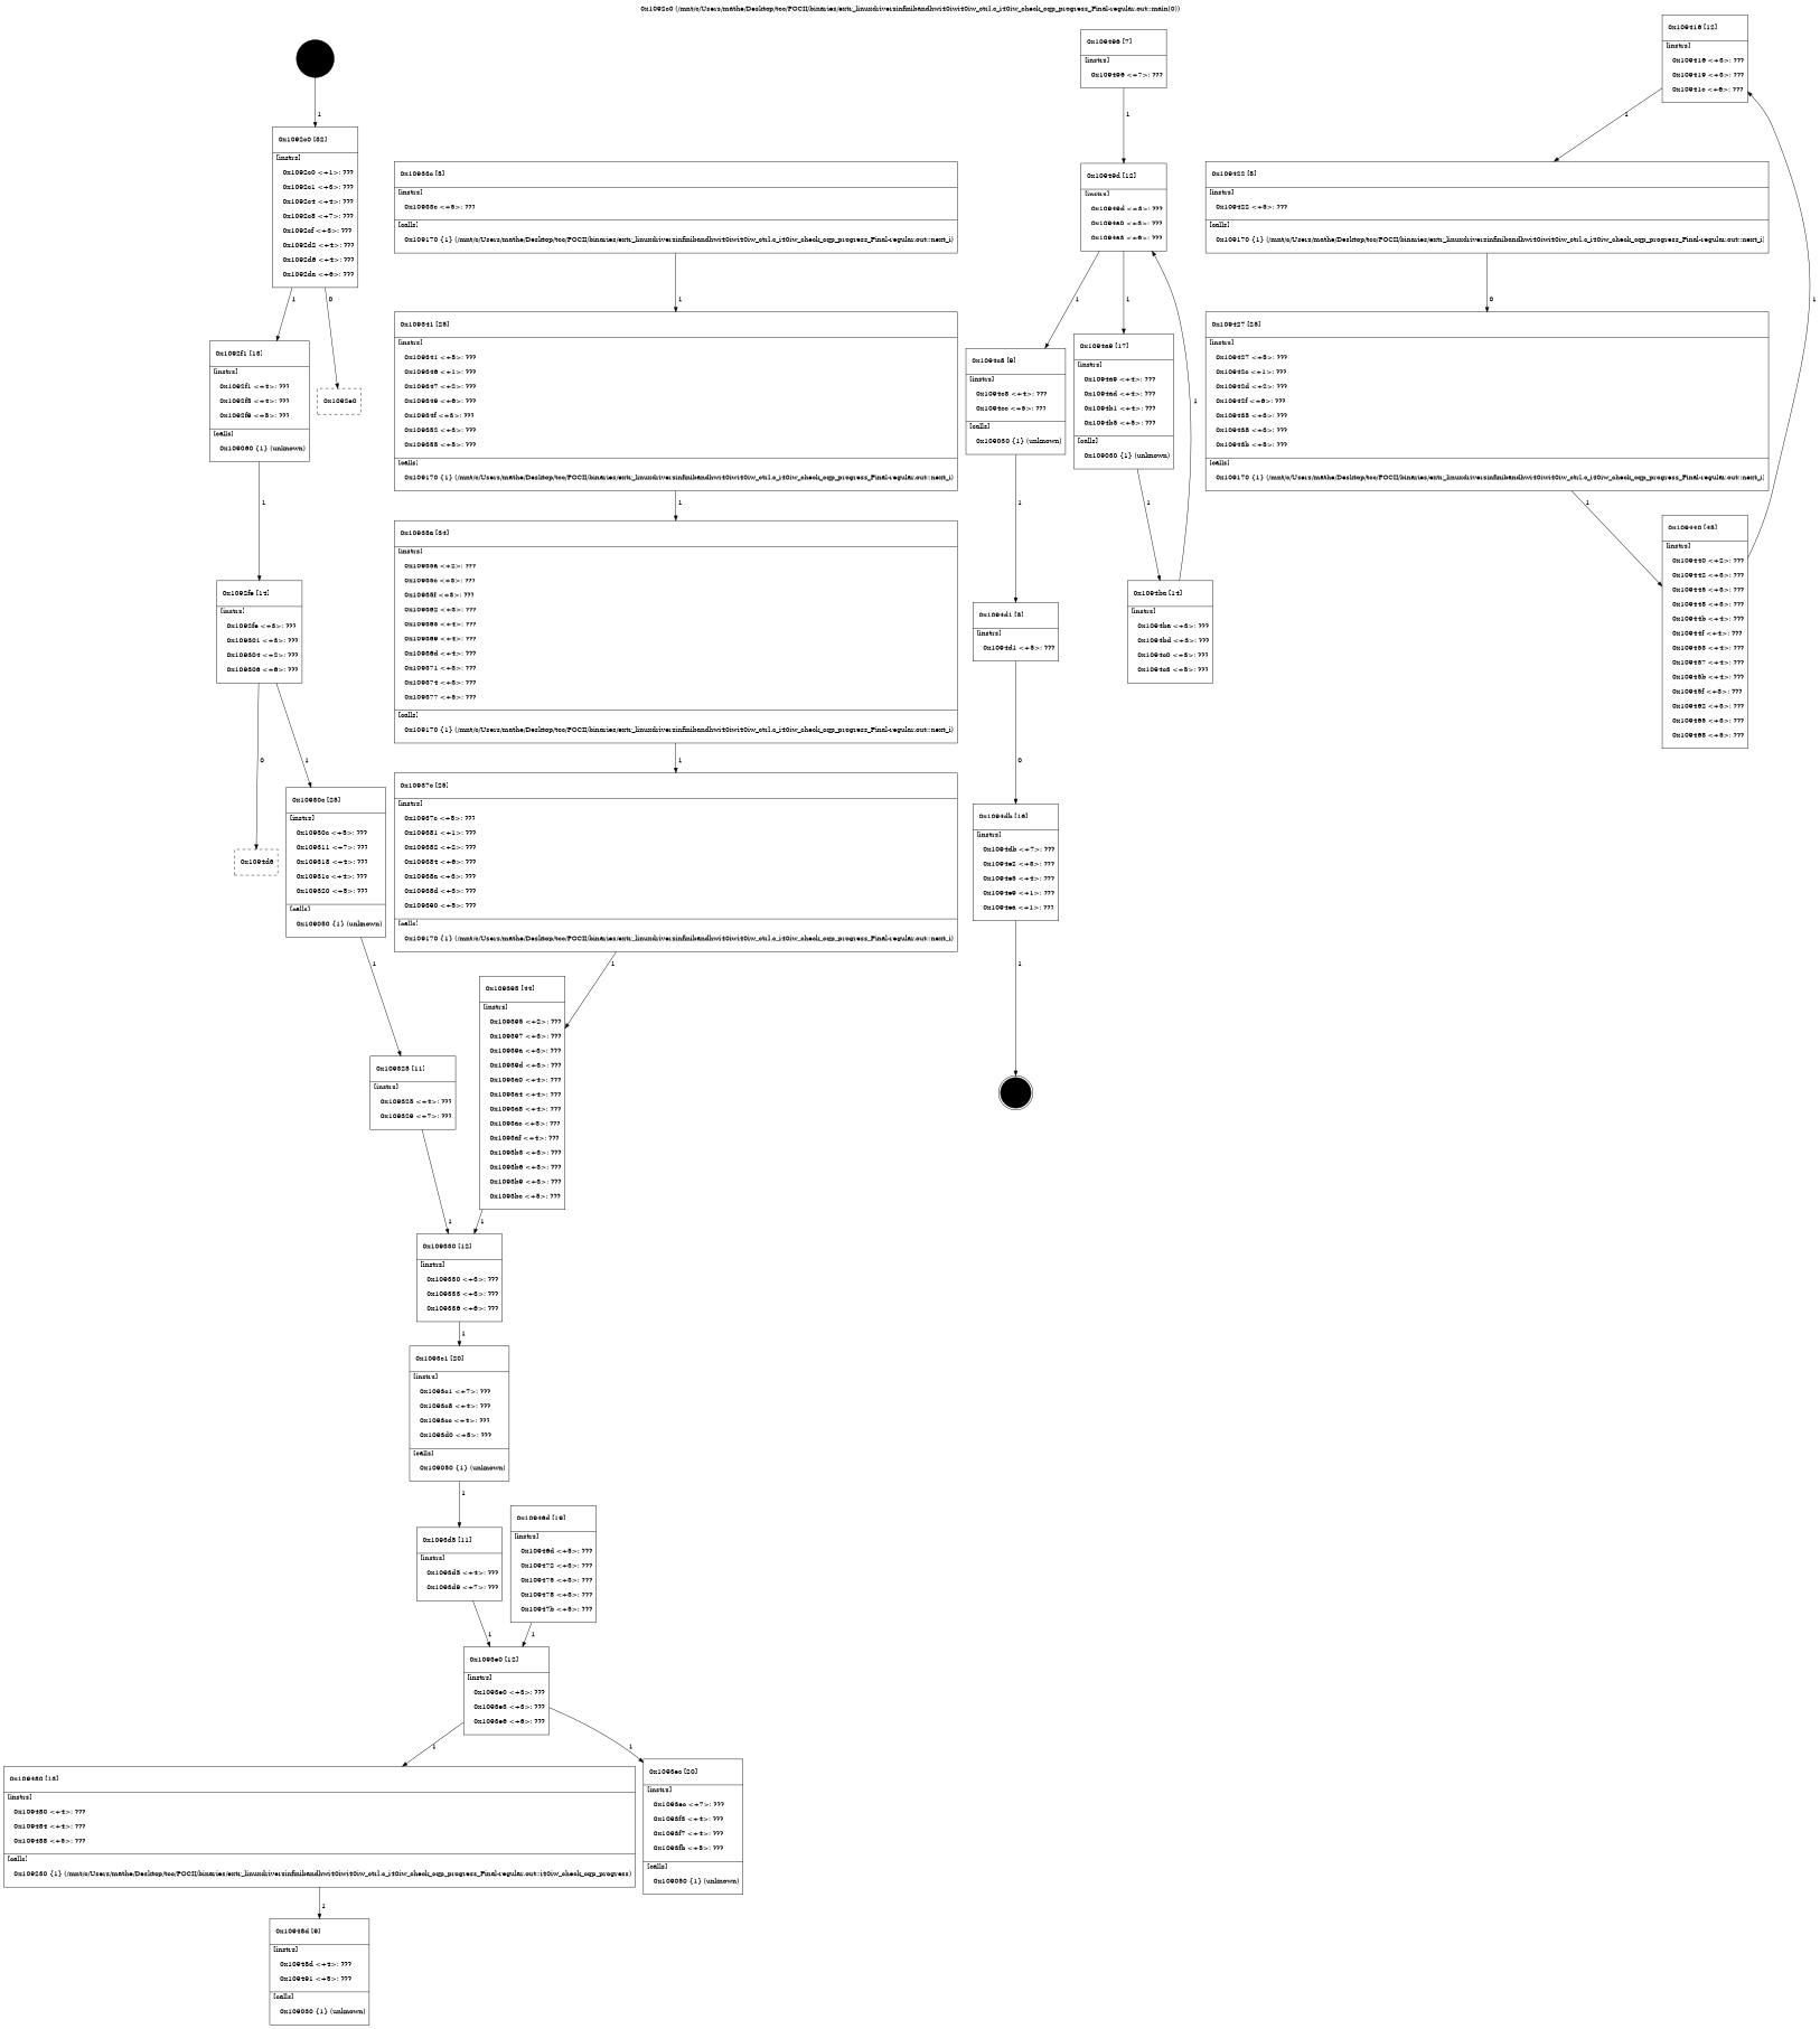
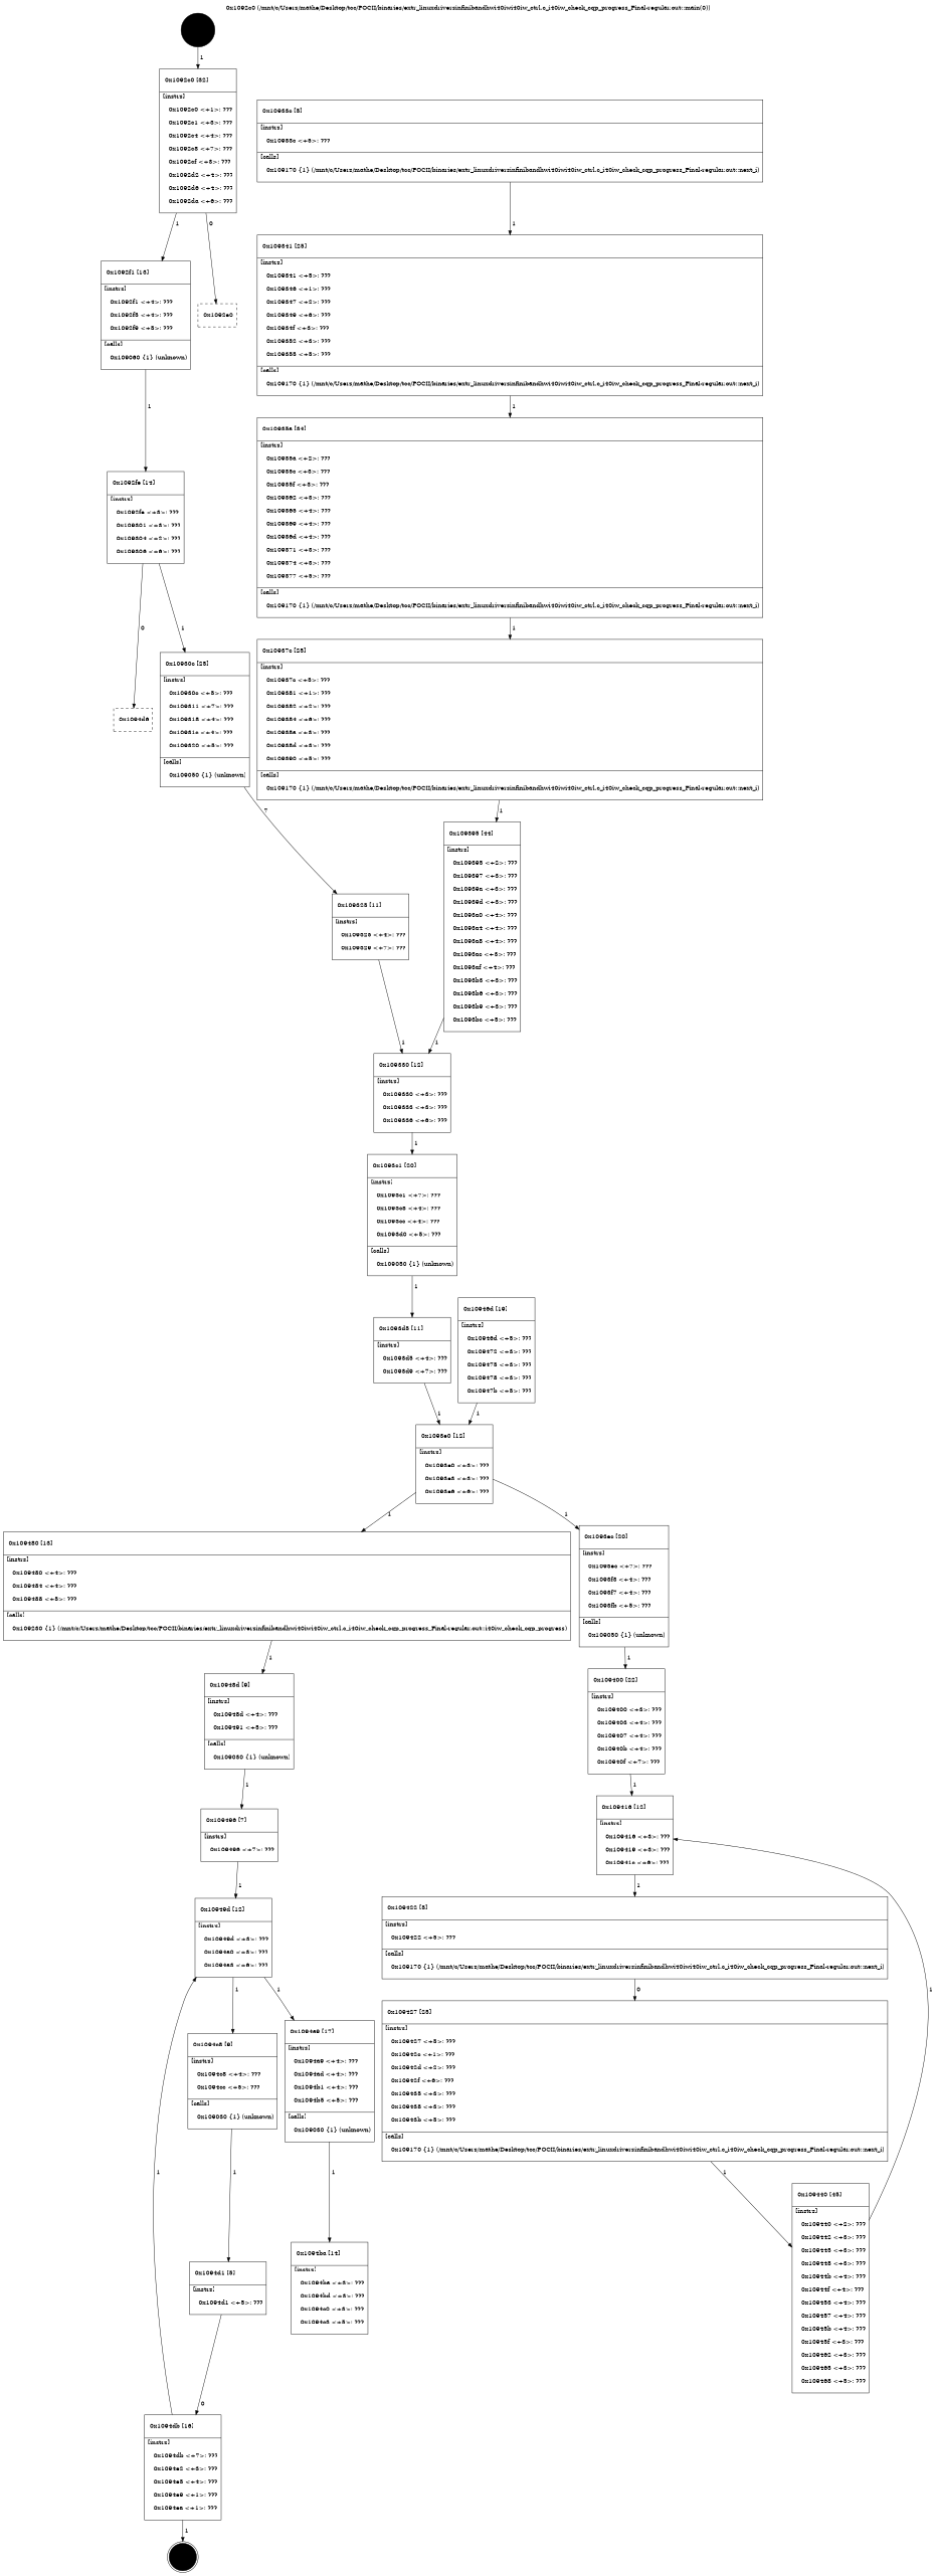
  digraph {
    label="0x1092c0 (/mnt/c/Users/mathe/Desktop/tcc/POCII/binaries/extr_linuxdriversinfinibandhwi40iwi40iw_ctrl.c_i40iw_check_cqp_progress_Final-regular.out::main(0))"
    labelloc=t
    node [shape=record]
    Entry [fillcolor=black height=0.3 shape=circle style=filled width=0.3]
    n2 [label="{\n     0x1092c0 [32]\l\n     | [instrs]\l\n     &nbsp;&nbsp;0x1092c0 \<+1\>: ???\l\n     &nbsp;&nbsp;0x1092c1 \<+3\>: ???\l\n     &nbsp;&nbsp;0x1092c4 \<+4\>: ???\l\n     &nbsp;&nbsp;0x1092c8 \<+7\>: ???\l\n     &nbsp;&nbsp;0x1092cf \<+3\>: ???\l\n     &nbsp;&nbsp;0x1092d2 \<+4\>: ???\l\n     &nbsp;&nbsp;0x1092d6 \<+4\>: ???\l\n     &nbsp;&nbsp;0x1092da \<+6\>: ???\l\n  }"]
    n3 [label="{\n     0x1092f1 [13]\l\n     | [instrs]\l\n     &nbsp;&nbsp;0x1092f1 \<+4\>: ???\l\n     &nbsp;&nbsp;0x1092f5 \<+4\>: ???\l\n     &nbsp;&nbsp;0x1092f9 \<+5\>: ???\l\n     | [calls]\l\n     &nbsp;&nbsp;0x109060 \{1\} (unknown)\l\n  }"]
    n4 [label="{\n     0x1092e0\l\n  }" style=dashed]
    n5 [label="{\n     0x1092fe [14]\l\n     | [instrs]\l\n     &nbsp;&nbsp;0x1092fe \<+3\>: ???\l\n     &nbsp;&nbsp;0x109301 \<+3\>: ???\l\n     &nbsp;&nbsp;0x109304 \<+2\>: ???\l\n     &nbsp;&nbsp;0x109306 \<+6\>: ???\l\n  }"]
    n6 [label="{\n     0x1094d6\l\n  }" style=dashed]
    n7 [label="{\n     0x10930c [25]\l\n     | [instrs]\l\n     &nbsp;&nbsp;0x10930c \<+5\>: ???\l\n     &nbsp;&nbsp;0x109311 \<+7\>: ???\l\n     &nbsp;&nbsp;0x109318 \<+4\>: ???\l\n     &nbsp;&nbsp;0x10931c \<+4\>: ???\l\n     &nbsp;&nbsp;0x109320 \<+5\>: ???\l\n     | [calls]\l\n     &nbsp;&nbsp;0x109050 \{1\} (unknown)\l\n  }"]
    n8 [label="{\n     0x109325 [11]\l\n     | [instrs]\l\n     &nbsp;&nbsp;0x109325 \<+4\>: ???\l\n     &nbsp;&nbsp;0x109329 \<+7\>: ???\l\n  }"]
    n9 [label="{\n     0x109330 [12]\l\n     | [instrs]\l\n     &nbsp;&nbsp;0x109330 \<+3\>: ???\l\n     &nbsp;&nbsp;0x109333 \<+3\>: ???\l\n     &nbsp;&nbsp;0x109336 \<+6\>: ???\l\n  }"]
    Exit [fillcolor=black height=0.3 peripheries=2 shape=circle style=filled width=0.3]
    n11 [label="{\n     0x1093c1 [20]\l\n     | [instrs]\l\n     &nbsp;&nbsp;0x1093c1 \<+7\>: ???\l\n     &nbsp;&nbsp;0x1093c8 \<+4\>: ???\l\n     &nbsp;&nbsp;0x1093cc \<+4\>: ???\l\n     &nbsp;&nbsp;0x1093d0 \<+5\>: ???\l\n     | [calls]\l\n     &nbsp;&nbsp;0x109050 \{1\} (unknown)\l\n  }"]
    n12 [label="{\n     0x1093d5 [11]\l\n     | [instrs]\l\n     &nbsp;&nbsp;0x1093d5 \<+4\>: ???\l\n     &nbsp;&nbsp;0x1093d9 \<+7\>: ???\l\n  }"]
    n13 [label="{\n     0x10933c [5]\l\n     | [instrs]\l\n     &nbsp;&nbsp;0x10933c \<+5\>: ???\l\n     | [calls]\l\n     &nbsp;&nbsp;0x109170 \{1\} (/mnt/c/Users/mathe/Desktop/tcc/POCII/binaries/extr_linuxdriversinfinibandhwi40iwi40iw_ctrl.c_i40iw_check_cqp_progress_Final-regular.out::next_i)\l\n  }"]
    n14 [label="{\n     0x109341 [25]\l\n     | [instrs]\l\n     &nbsp;&nbsp;0x109341 \<+5\>: ???\l\n     &nbsp;&nbsp;0x109346 \<+1\>: ???\l\n     &nbsp;&nbsp;0x109347 \<+2\>: ???\l\n     &nbsp;&nbsp;0x109349 \<+6\>: ???\l\n     &nbsp;&nbsp;0x10934f \<+3\>: ???\l\n     &nbsp;&nbsp;0x109352 \<+3\>: ???\l\n     &nbsp;&nbsp;0x109355 \<+5\>: ???\l\n     | [calls]\l\n     &nbsp;&nbsp;0x109170 \{1\} (/mnt/c/Users/mathe/Desktop/tcc/POCII/binaries/extr_linuxdriversinfinibandhwi40iwi40iw_ctrl.c_i40iw_check_cqp_progress_Final-regular.out::next_i)\l\n  }"]
    n15 [label="{\n     0x1093e0 [12]\l\n     | [instrs]\l\n     &nbsp;&nbsp;0x1093e0 \<+3\>: ???\l\n     &nbsp;&nbsp;0x1093e3 \<+3\>: ???\l\n     &nbsp;&nbsp;0x1093e6 \<+6\>: ???\l\n  }"]
    n16 [label="{\n     0x10935a [34]\l\n     | [instrs]\l\n     &nbsp;&nbsp;0x10935a \<+2\>: ???\l\n     &nbsp;&nbsp;0x10935c \<+3\>: ???\l\n     &nbsp;&nbsp;0x10935f \<+3\>: ???\l\n     &nbsp;&nbsp;0x109362 \<+3\>: ???\l\n     &nbsp;&nbsp;0x109365 \<+4\>: ???\l\n     &nbsp;&nbsp;0x109369 \<+4\>: ???\l\n     &nbsp;&nbsp;0x10936d \<+4\>: ???\l\n     &nbsp;&nbsp;0x109371 \<+3\>: ???\l\n     &nbsp;&nbsp;0x109374 \<+3\>: ???\l\n     &nbsp;&nbsp;0x109377 \<+5\>: ???\l\n     | [calls]\l\n     &nbsp;&nbsp;0x109170 \{1\} (/mnt/c/Users/mathe/Desktop/tcc/POCII/binaries/extr_linuxdriversinfinibandhwi40iwi40iw_ctrl.c_i40iw_check_cqp_progress_Final-regular.out::next_i)\l\n  }"]
    n17 [label="{\n     0x10937c [25]\l\n     | [instrs]\l\n     &nbsp;&nbsp;0x10937c \<+5\>: ???\l\n     &nbsp;&nbsp;0x109381 \<+1\>: ???\l\n     &nbsp;&nbsp;0x109382 \<+2\>: ???\l\n     &nbsp;&nbsp;0x109384 \<+6\>: ???\l\n     &nbsp;&nbsp;0x10938a \<+3\>: ???\l\n     &nbsp;&nbsp;0x10938d \<+3\>: ???\l\n     &nbsp;&nbsp;0x109390 \<+5\>: ???\l\n     | [calls]\l\n     &nbsp;&nbsp;0x109170 \{1\} (/mnt/c/Users/mathe/Desktop/tcc/POCII/binaries/extr_linuxdriversinfinibandhwi40iwi40iw_ctrl.c_i40iw_check_cqp_progress_Final-regular.out::next_i)\l\n  }"]
    n18 [label="{\n     0x109395 [44]\l\n     | [instrs]\l\n     &nbsp;&nbsp;0x109395 \<+2\>: ???\l\n     &nbsp;&nbsp;0x109397 \<+3\>: ???\l\n     &nbsp;&nbsp;0x10939a \<+3\>: ???\l\n     &nbsp;&nbsp;0x10939d \<+3\>: ???\l\n     &nbsp;&nbsp;0x1093a0 \<+4\>: ???\l\n     &nbsp;&nbsp;0x1093a4 \<+4\>: ???\l\n     &nbsp;&nbsp;0x1093a8 \<+4\>: ???\l\n     &nbsp;&nbsp;0x1093ac \<+3\>: ???\l\n     &nbsp;&nbsp;0x1093af \<+4\>: ???\l\n     &nbsp;&nbsp;0x1093b3 \<+3\>: ???\l\n     &nbsp;&nbsp;0x1093b6 \<+3\>: ???\l\n     &nbsp;&nbsp;0x1093b9 \<+3\>: ???\l\n     &nbsp;&nbsp;0x1093bc \<+5\>: ???\l\n  }"]
    n19 [label="{\n     0x109480 [13]\l\n     | [instrs]\l\n     &nbsp;&nbsp;0x109480 \<+4\>: ???\l\n     &nbsp;&nbsp;0x109484 \<+4\>: ???\l\n     &nbsp;&nbsp;0x109488 \<+5\>: ???\l\n     | [calls]\l\n     &nbsp;&nbsp;0x109230 \{1\} (/mnt/c/Users/mathe/Desktop/tcc/POCII/binaries/extr_linuxdriversinfinibandhwi40iwi40iw_ctrl.c_i40iw_check_cqp_progress_Final-regular.out::i40iw_check_cqp_progress)\l\n  }"]
    n20 [label="{\n     0x1093ec [20]\l\n     | [instrs]\l\n     &nbsp;&nbsp;0x1093ec \<+7\>: ???\l\n     &nbsp;&nbsp;0x1093f3 \<+4\>: ???\l\n     &nbsp;&nbsp;0x1093f7 \<+4\>: ???\l\n     &nbsp;&nbsp;0x1093fb \<+5\>: ???\l\n     | [calls]\l\n     &nbsp;&nbsp;0x109050 \{1\} (unknown)\l\n  }"]
    n21 [label="{\n     0x10948d [9]\l\n     | [instrs]\l\n     &nbsp;&nbsp;0x10948d \<+4\>: ???\l\n     &nbsp;&nbsp;0x109491 \<+5\>: ???\l\n     | [calls]\l\n     &nbsp;&nbsp;0x109030 \{1\} (unknown)\l\n  }"]
+   n22 [label="{\n     0x109400 [22]\l\n     | [instrs]\l\n     &nbsp;&nbsp;0x109400 \<+3\>: ???\l\n     &nbsp;&nbsp;0x109403 \<+4\>: ???\l\n     &nbsp;&nbsp;0x109407 \<+4\>: ???\l\n     &nbsp;&nbsp;0x10940b \<+4\>: ???\l\n     &nbsp;&nbsp;0x10940f \<+7\>: ???\l\n  }"]
    n23 [label="{\n     0x109496 [7]\l\n     | [instrs]\l\n     &nbsp;&nbsp;0x109496 \<+7\>: ???\l\n  }"]
    n24 [label="{\n     0x109416 [12]\l\n     | [instrs]\l\n     &nbsp;&nbsp;0x109416 \<+3\>: ???\l\n     &nbsp;&nbsp;0x109419 \<+3\>: ???\l\n     &nbsp;&nbsp;0x10941c \<+6\>: ???\l\n  }"]
    n25 [label="{\n     0x109422 [5]\l\n     | [instrs]\l\n     &nbsp;&nbsp;0x109422 \<+5\>: ???\l\n     | [calls]\l\n     &nbsp;&nbsp;0x109170 \{1\} (/mnt/c/Users/mathe/Desktop/tcc/POCII/binaries/extr_linuxdriversinfinibandhwi40iwi40iw_ctrl.c_i40iw_check_cqp_progress_Final-regular.out::next_i)\l\n  }"]
    n26 [label="{\n     0x10946d [19]\l\n     | [instrs]\l\n     &nbsp;&nbsp;0x10946d \<+5\>: ???\l\n     &nbsp;&nbsp;0x109472 \<+3\>: ???\l\n     &nbsp;&nbsp;0x109475 \<+3\>: ???\l\n     &nbsp;&nbsp;0x109478 \<+3\>: ???\l\n     &nbsp;&nbsp;0x10947b \<+5\>: ???\l\n  }"]
    n27 [label="{\n     0x109427 [25]\l\n     | [instrs]\l\n     &nbsp;&nbsp;0x109427 \<+5\>: ???\l\n     &nbsp;&nbsp;0x10942c \<+1\>: ???\l\n     &nbsp;&nbsp;0x10942d \<+2\>: ???\l\n     &nbsp;&nbsp;0x10942f \<+6\>: ???\l\n     &nbsp;&nbsp;0x109435 \<+3\>: ???\l\n     &nbsp;&nbsp;0x109438 \<+3\>: ???\l\n     &nbsp;&nbsp;0x10943b \<+5\>: ???\l\n     | [calls]\l\n     &nbsp;&nbsp;0x109170 \{1\} (/mnt/c/Users/mathe/Desktop/tcc/POCII/binaries/extr_linuxdriversinfinibandhwi40iwi40iw_ctrl.c_i40iw_check_cqp_progress_Final-regular.out::next_i)\l\n  }"]
    n28 [label="{\n     0x109440 [45]\l\n     | [instrs]\l\n     &nbsp;&nbsp;0x109440 \<+2\>: ???\l\n     &nbsp;&nbsp;0x109442 \<+3\>: ???\l\n     &nbsp;&nbsp;0x109445 \<+3\>: ???\l\n     &nbsp;&nbsp;0x109448 \<+3\>: ???\l\n     &nbsp;&nbsp;0x10944b \<+4\>: ???\l\n     &nbsp;&nbsp;0x10944f \<+4\>: ???\l\n     &nbsp;&nbsp;0x109453 \<+4\>: ???\l\n     &nbsp;&nbsp;0x109457 \<+4\>: ???\l\n     &nbsp;&nbsp;0x10945b \<+4\>: ???\l\n     &nbsp;&nbsp;0x10945f \<+3\>: ???\l\n     &nbsp;&nbsp;0x109462 \<+3\>: ???\l\n     &nbsp;&nbsp;0x109465 \<+3\>: ???\l\n     &nbsp;&nbsp;0x109468 \<+5\>: ???\l\n  }"]
    n29 [label="{\n     0x1094db [16]\l\n     | [instrs]\l\n     &nbsp;&nbsp;0x1094db \<+7\>: ???\l\n     &nbsp;&nbsp;0x1094e2 \<+3\>: ???\l\n     &nbsp;&nbsp;0x1094e5 \<+4\>: ???\l\n     &nbsp;&nbsp;0x1094e9 \<+1\>: ???\l\n     &nbsp;&nbsp;0x1094ea \<+1\>: ???\l\n  }"]
    n30 [label="{\n     0x10949d [12]\l\n     | [instrs]\l\n     &nbsp;&nbsp;0x10949d \<+3\>: ???\l\n     &nbsp;&nbsp;0x1094a0 \<+3\>: ???\l\n     &nbsp;&nbsp;0x1094a3 \<+6\>: ???\l\n  }"]
    n31 [label="{\n     0x1094c8 [9]\l\n     | [instrs]\l\n     &nbsp;&nbsp;0x1094c8 \<+4\>: ???\l\n     &nbsp;&nbsp;0x1094cc \<+5\>: ???\l\n     | [calls]\l\n     &nbsp;&nbsp;0x109030 \{1\} (unknown)\l\n  }"]
    n32 [label="{\n     0x1094a9 [17]\l\n     | [instrs]\l\n     &nbsp;&nbsp;0x1094a9 \<+4\>: ???\l\n     &nbsp;&nbsp;0x1094ad \<+4\>: ???\l\n     &nbsp;&nbsp;0x1094b1 \<+4\>: ???\l\n     &nbsp;&nbsp;0x1094b5 \<+5\>: ???\l\n     | [calls]\l\n     &nbsp;&nbsp;0x109030 \{1\} (unknown)\l\n  }"]
    n33 [label="{\n     0x1094d1 [5]\l\n     | [instrs]\l\n     &nbsp;&nbsp;0x1094d1 \<+5\>: ???\l\n  }"]
    n34 [label="{\n     0x1094ba [14]\l\n     | [instrs]\l\n     &nbsp;&nbsp;0x1094ba \<+3\>: ???\l\n     &nbsp;&nbsp;0x1094bd \<+3\>: ???\l\n     &nbsp;&nbsp;0x1094c0 \<+3\>: ???\l\n     &nbsp;&nbsp;0x1094c3 \<+5\>: ???\l\n  }"]
    Entry -> n2 [label=" 1"]
    n2 -> n3 [label=" 1"]
    n2 -> n4 [label=" 0"]
    n3 -> n5 [label=" 1"]
    n5 -> n6 [label=" 0"]
    n5 -> n7 [label=" 1"]
-   n7 -> n8 [label=" 1"]
+   n7 -> n8 [label=" 7"]
    n8 -> n9 [label=" 1"]
    n9 -> n11 [label=" 1"]
    n11 -> n12 [label=" 1"]
    n12 -> n15 [label=" 1"]
    n13 -> n14 [label=" 1"]
    n14 -> n16 [label=" 1"]
    n15 -> n19 [label=" 1"]
    n15 -> n20 [label=" 1"]
    n16 -> n17 [label=" 1"]
    n17 -> n18 [label=" 1"]
    n18 -> n9 [label=" 1"]
    n19 -> n21 [label=" 1"]
+   n20 -> n22 [label=" 1"]
+   n21 -> n23 [label=" 1"]
+   n22 -> n24 [label=" 1"]
    n23 -> n30 [label=" 1"]
    n24 -> n25 [label=" 1"]
    n25 -> n27 [label=" 0"]
    n26 -> n15 [label=" 1"]
    n27 -> n28 [label=" 1"]
    n28 -> n24 [label=" 1"]
    n29 -> Exit [label=" 1"]
    n30 -> n31 [label=" 1"]
    n30 -> n32 [label=" 1"]
    n31 -> n33 [label=" 1"]
    n32 -> n34 [label=" 1"]
    n33 -> n29 [label=" 0"]
-   n34 -> n30 [label=" 1"]
+   n29 -> n30 [label=" 1"]
  }
